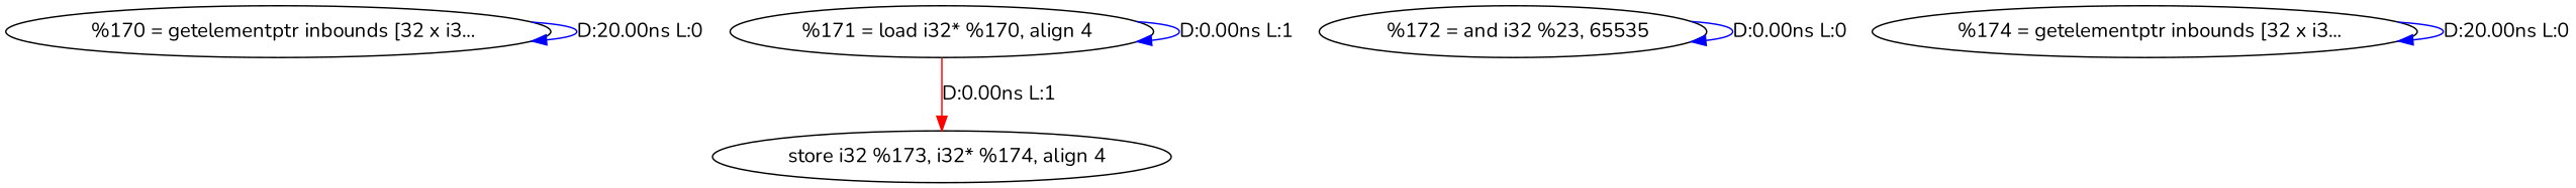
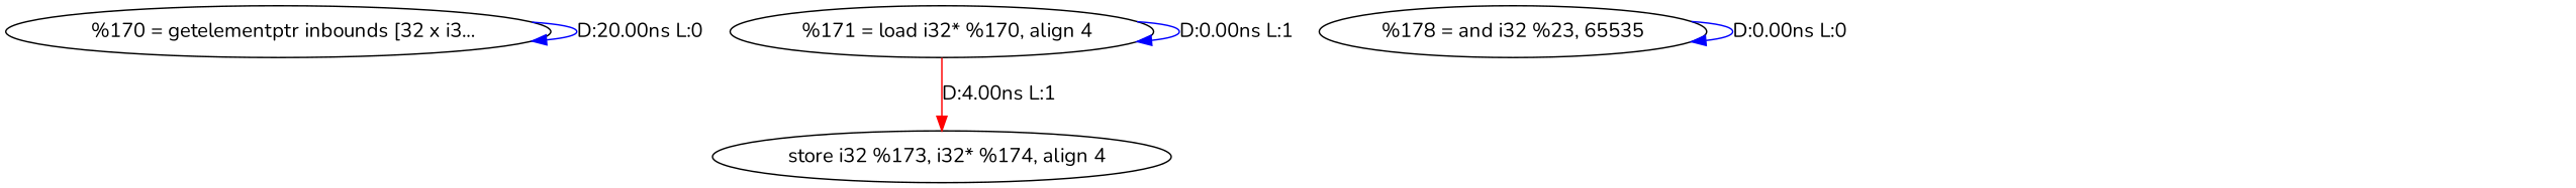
  digraph {
    fontname=Nunito
    node [fontname=Nunito]
    edge [color=blue fontname=Nunito]
    n1 [label="  %170 = getelementptr inbounds [32 x i3..."]
    n2 [label="  %171 = load i32* %170, align 4"]
    n3 [label="  store i32 %173, i32* %174, align 4"]
-   n4 [label="  %172 = and i32 %23, 65535"]
-   n5 [label="  %174 = getelementptr inbounds [32 x i3..."]
+   n4 [label="%178 = and i32 %23, 65535"]
    n1 -> n1 [label="D:20.00ns L:0"]
    n2 -> n2 [label="D:0.00ns L:1"]
-   n2 -> n3 [color=red label="D:0.00ns L:1"]
+   n2 -> n3 [color=red label="D:4.00ns L:1"]
    n4 -> n4 [label="D:0.00ns L:0"]
-   n5 -> n5 [label="D:20.00ns L:0"]
  }
